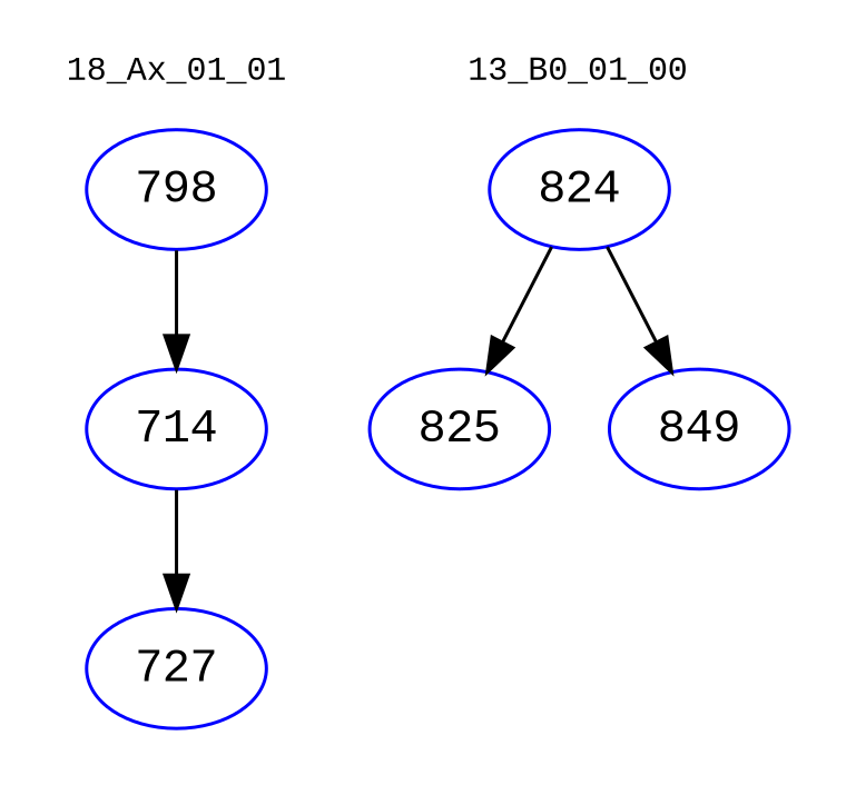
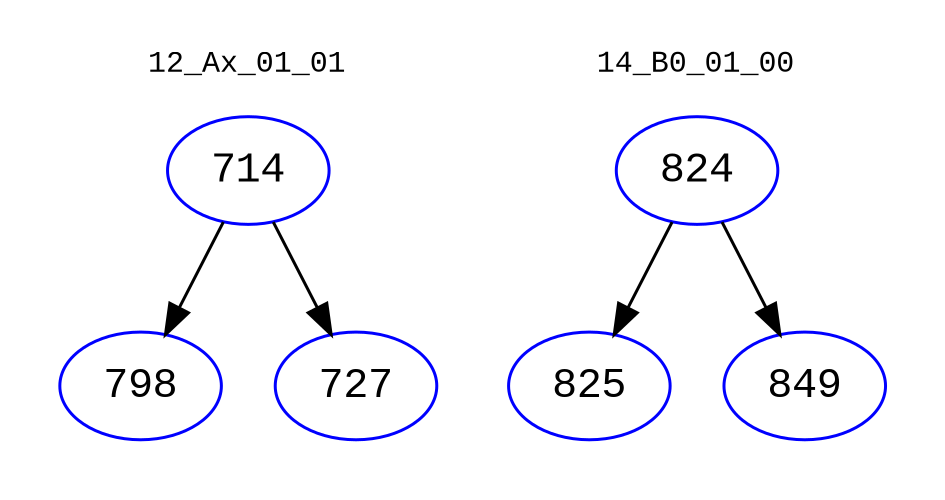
  digraph {
    fontname="Liberation Mono"
    node [color=blue fontname="Liberation Mono"]
    edge [color=black fontname="Liberation Mono"]
    n1 [label=714]
    n2 [label=798]
    n3 [label=727]
    n4 [label=824]
    n5 [label=825]
    n6 [label=849]
    subgraph cluster_1 {
      color=white
      fontsize=10
-     label="18_Ax_01_01"
+     label="12_Ax_01_01"
      n1
      n2
      n3
    }
    subgraph cluster_2 {
      color=white
      fontsize=10
-     label="13_B0_01_00"
+     label="14_B0_01_00"
      n4
      n5
      n6
    }
-   n2 -> n1
+   n1 -> n2
    n1 -> n3
    n4 -> n5
    n4 -> n6
  }
